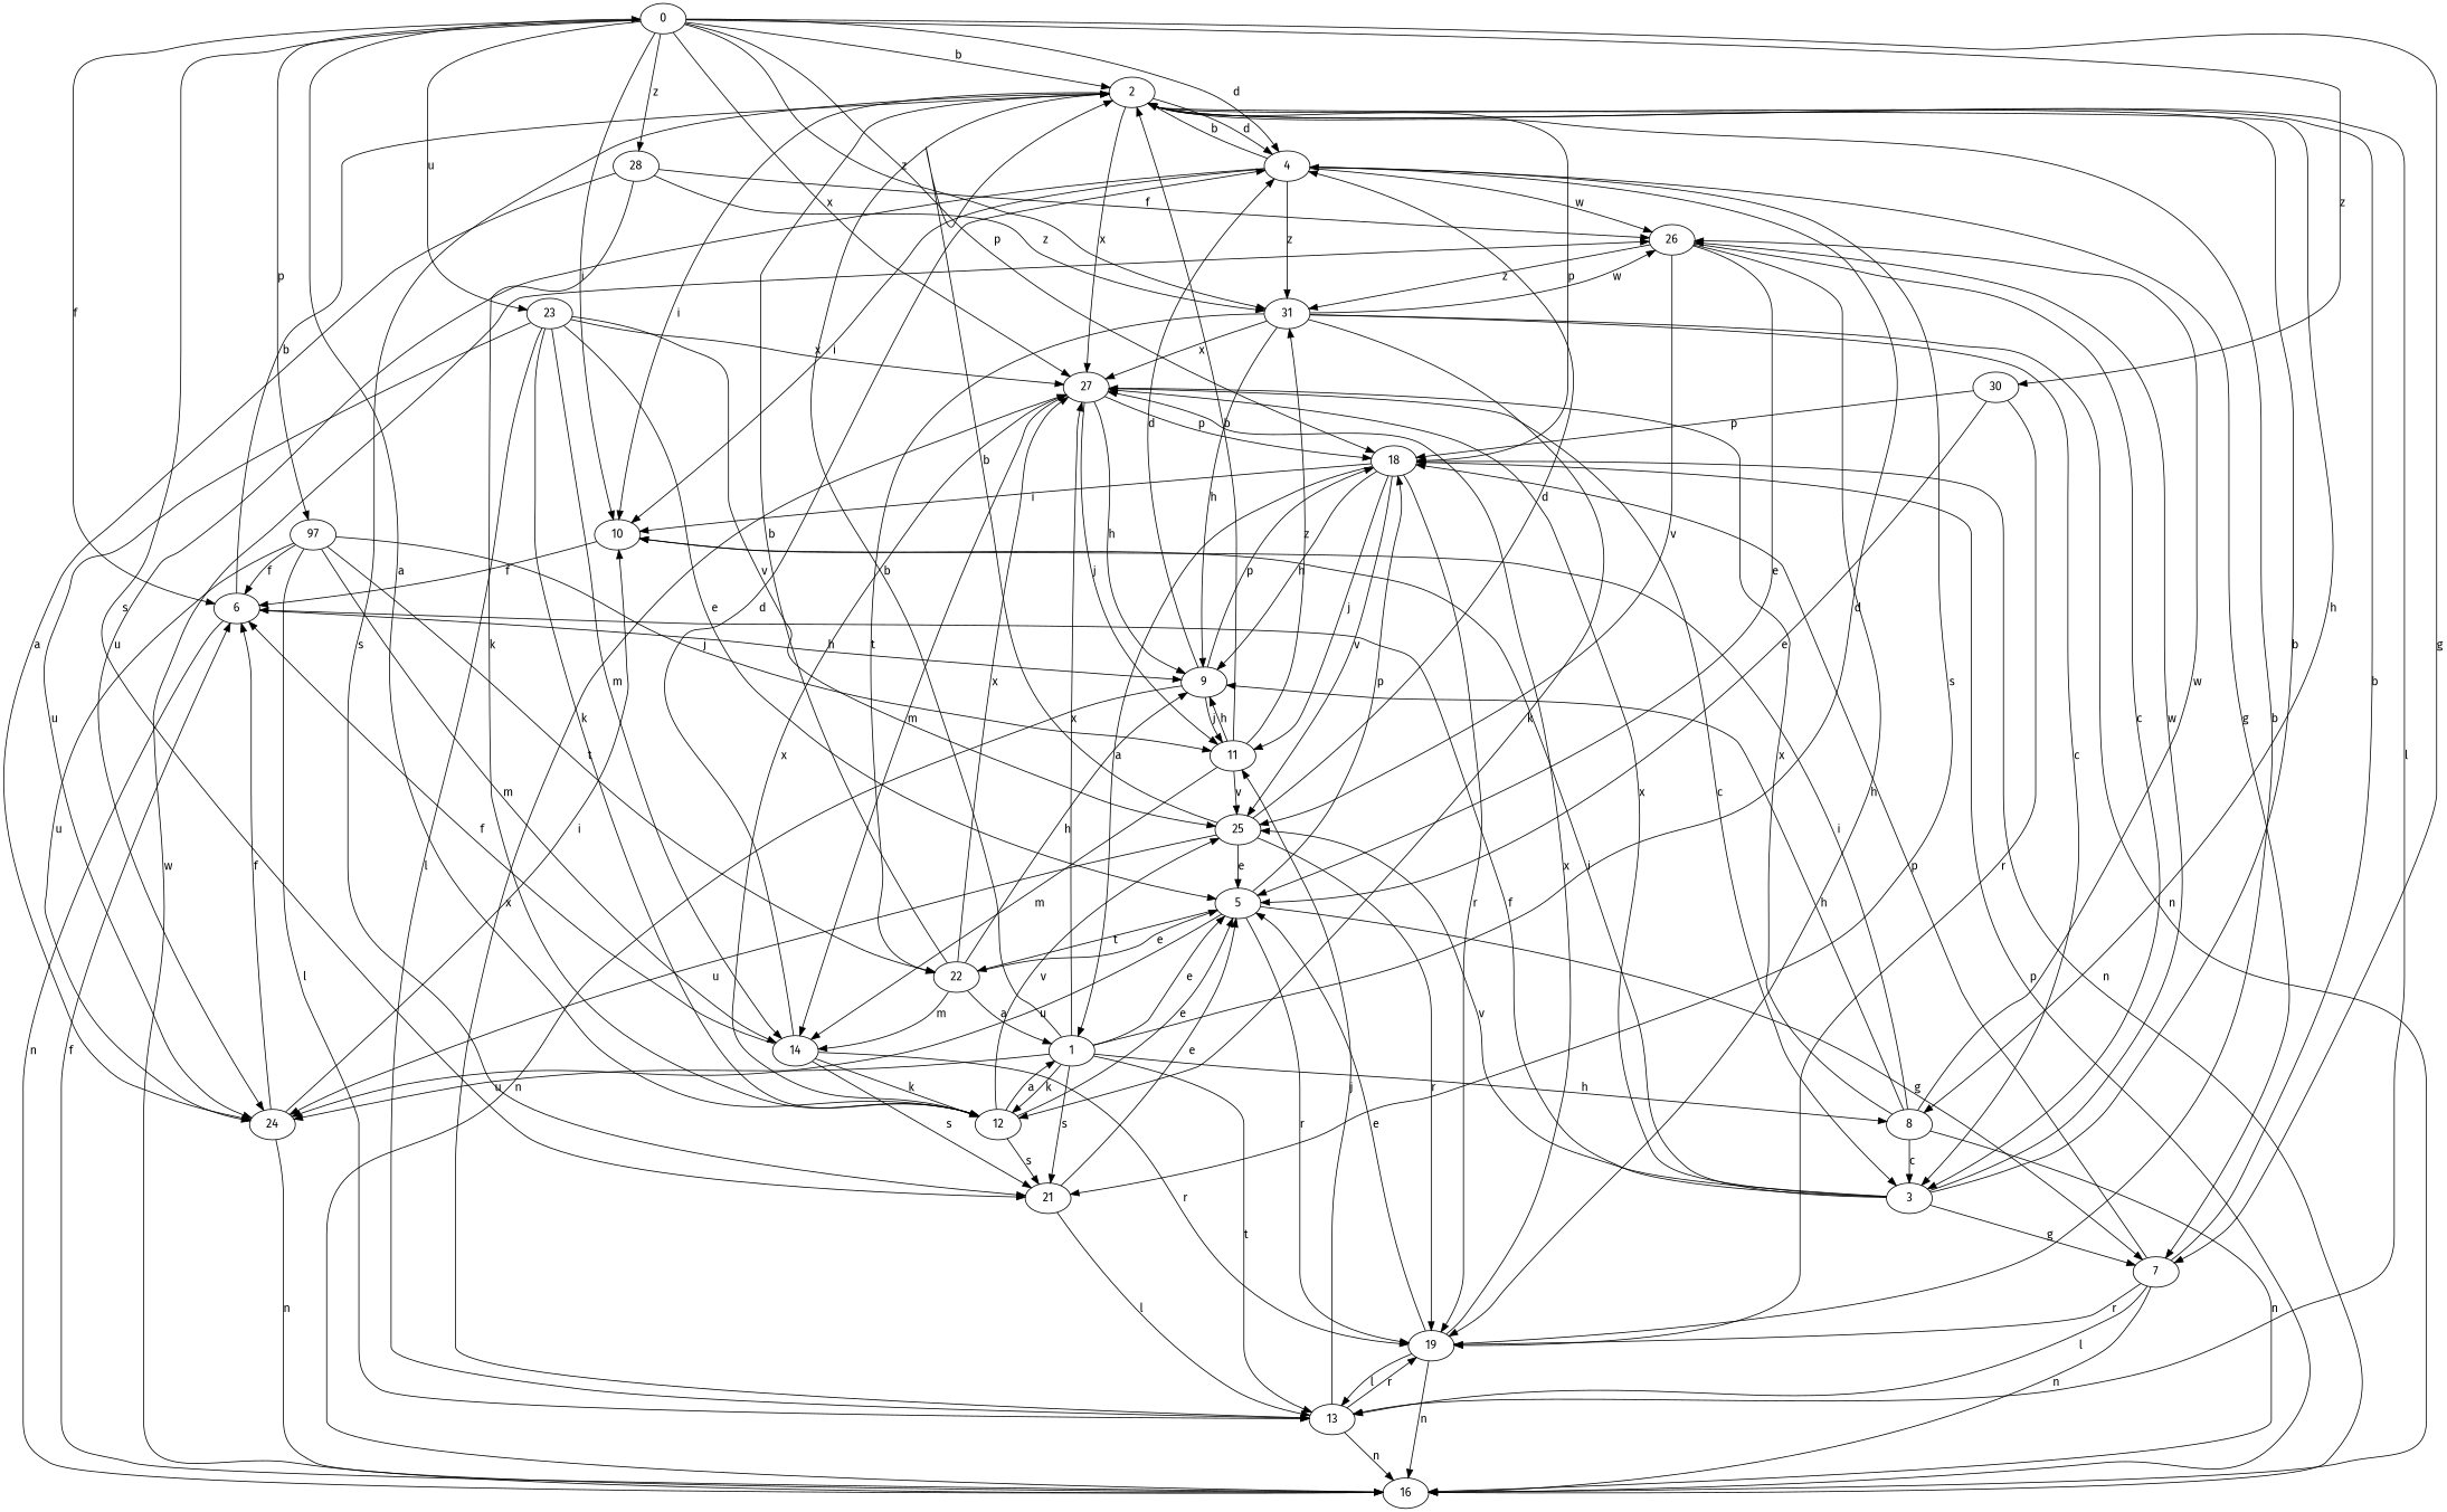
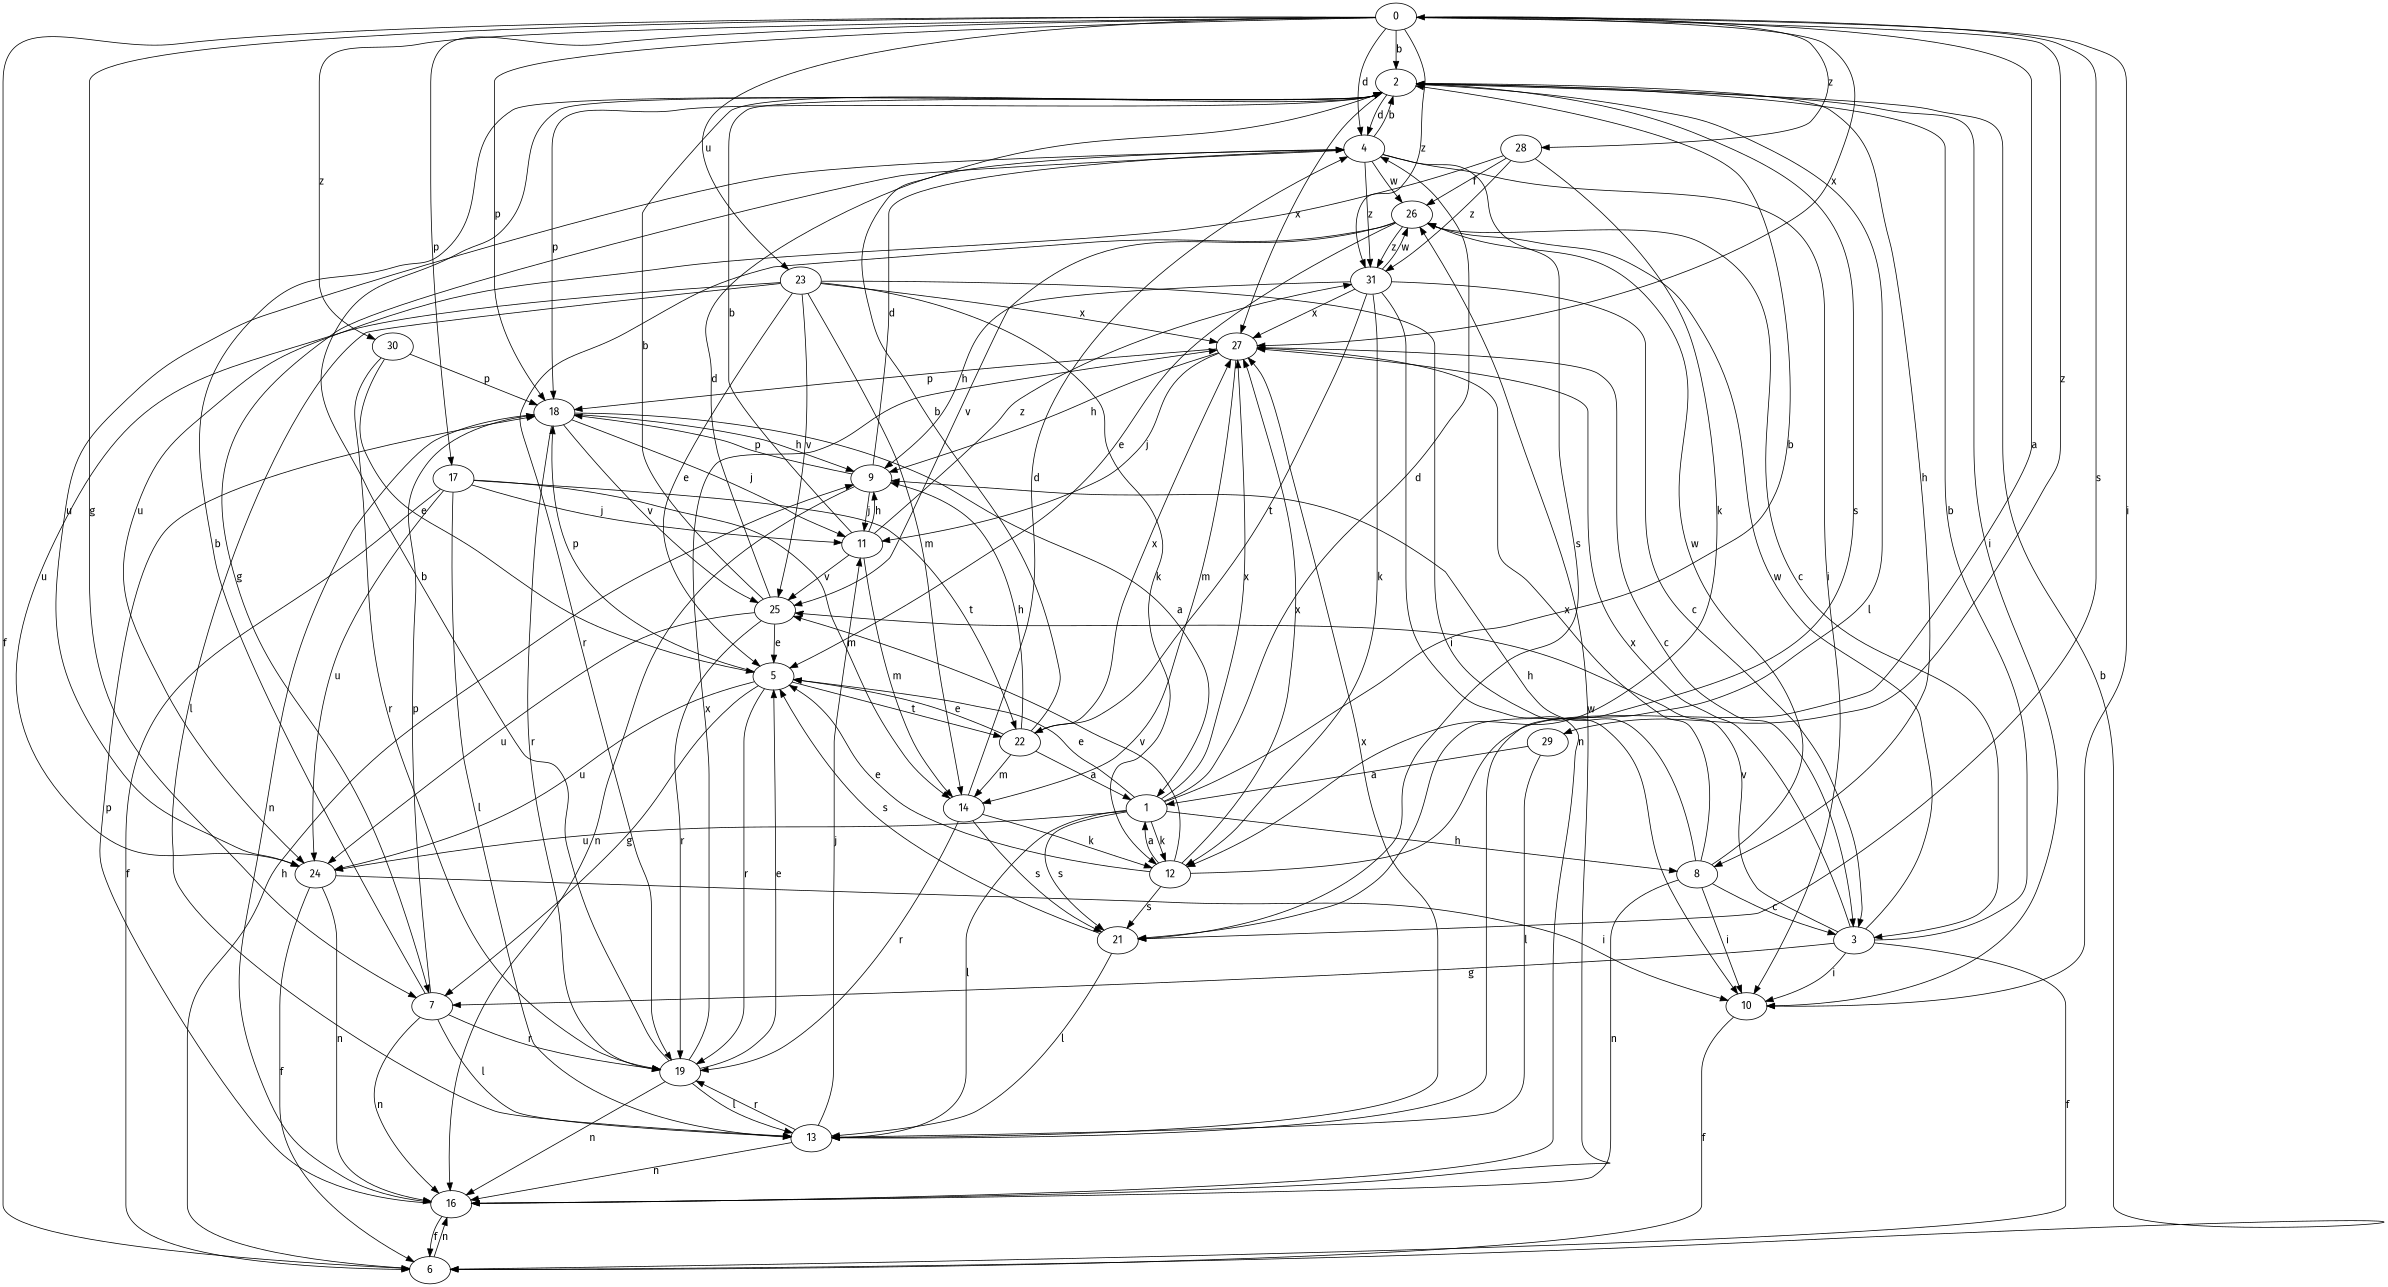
  strict digraph {
    fontname="Fira Sans"
    node [fontname="Fira Sans"]
    edge [fontname="Fira Sans"]
    0
    2
    4
    6
    7
    10
-   17 [label=97]
+   17
    18
    21
    23
    27
    28
+   29
    30
    31
    8
    13
    24
    26
    9
    16
    19
    22
    11
    14
    1
    25
    5
    12
    3
    0 -> 2 [label=b]
    0 -> 4 [label=d]
    0 -> 6 [label=f]
    0 -> 7 [label=g]
    0 -> 10 [label=i]
    0 -> 17 [label=p]
    0 -> 18 [label=p]
    0 -> 21 [label=s]
    0 -> 23 [label=u]
    0 -> 27 [label=x]
    0 -> 28 [label=z]
+   0 -> 29 [label=z]
    0 -> 30 [label=z]
    0 -> 31 [label=z]
    2 -> 4 [label=d]
    2 -> 10 [label=i]
    2 -> 18 [label=p]
    2 -> 21 [label=s]
    2 -> 27 [label=x]
    2 -> 8 [label=h]
    2 -> 13 [label=l]
    4 -> 2 [label=b]
    4 -> 7 [label=g]
    4 -> 10 [label=i]
    4 -> 21 [label=s]
    4 -> 31 [label=z]
    4 -> 24 [label=u]
    4 -> 26 [label=w]
    6 -> 2 [label=b]
    6 -> 9 [label=h]
    6 -> 16 [label=n]
    7 -> 2 [label=b]
    7 -> 18 [label=p]
    7 -> 13 [label=l]
    7 -> 16 [label=n]
    7 -> 19 [label=r]
    10 -> 6 [label=f]
    17 -> 6 [label=f]
    17 -> 13 [label=l]
    17 -> 24 [label=u]
    17 -> 22 [label=t]
    17 -> 11 [label=j]
    17 -> 14 [label=m]
    18 -> 9 [label=h]
    18 -> 16 [label=n]
    18 -> 19 [label=r]
    18 -> 11 [label=j]
    18 -> 1 [label=a]
    18 -> 25 [label=v]
    21 -> 13 [label=l]
-   21 -> 5 [label=e]
-   18 -> 10 [label=i]
+   21 -> 5 [label=s]
+   23 -> 10 [label=i]
    23 -> 27 [label=x]
    23 -> 13 [label=l]
    23 -> 24 [label=u]
    23 -> 14 [label=m]
    23 -> 25 [label=v]
    23 -> 5 [label=e]
    23 -> 12 [label=k]
    27 -> 18 [label=p]
    27 -> 9 [label=h]
    27 -> 11 [label=j]
    27 -> 14 [label=m]
    27 -> 3 [label=c]
    28 -> 31 [label=z]
-   28 -> 24 [label=a]
+   28 -> 24 [label=u]
    28 -> 26 [label=f]
    28 -> 12 [label=k]
+   29 -> 13 [label=l]
+   29 -> 1 [label=a]
    30 -> 18 [label=p]
    30 -> 19 [label=r]
    30 -> 5 [label=e]
    31 -> 27 [label=x]
    31 -> 26 [label=w]
    31 -> 9 [label=h]
    31 -> 16 [label=n]
    31 -> 22 [label=t]
    31 -> 12 [label=k]
    31 -> 3 [label=c]
    8 -> 10 [label=i]
    8 -> 27 [label=x]
    8 -> 26 [label=w]
    8 -> 9 [label=h]
    8 -> 16 [label=n]
    8 -> 3 [label=c]
    13 -> 27 [label=x]
    13 -> 16 [label=n]
    13 -> 19 [label=r]
    13 -> 11 [label=j]
    24 -> 6 [label=f]
    24 -> 10 [label=i]
    24 -> 16 [label=n]
    26 -> 31 [label=z]
-   26 -> 19 [label=h]
+   26 -> 19 [label=r]
    26 -> 25 [label=v]
    26 -> 5 [label=e]
    26 -> 3 [label=c]
    9 -> 4 [label=d]
    9 -> 18 [label=p]
    9 -> 16 [label=n]
    9 -> 11 [label=j]
    16 -> 6 [label=f]
    16 -> 18 [label=p]
    16 -> 26 [label=w]
    19 -> 2 [label=b]
    19 -> 27 [label=x]
    19 -> 13 [label=l]
    19 -> 16 [label=n]
    19 -> 5 [label=e]
    22 -> 2 [label=b]
    22 -> 27 [label=x]
    22 -> 9 [label=h]
    22 -> 14 [label=m]
    22 -> 1 [label=a]
    22 -> 5 [label=e]
    11 -> 2 [label=b]
    11 -> 31 [label=z]
    11 -> 9 [label=h]
    11 -> 14 [label=m]
    11 -> 25 [label=v]
    14 -> 4 [label=d]
-   14 -> 6 [label=f]
    14 -> 21 [label=s]
    14 -> 19 [label=r]
    14 -> 12 [label=k]
    1 -> 2 [label=b]
    1 -> 4 [label=d]
    1 -> 21 [label=s]
    1 -> 27 [label=x]
    1 -> 8 [label=h]
-   1 -> 13 [label=t]
+   1 -> 13 [label=l]
    1 -> 24 [label=u]
    1 -> 5 [label=e]
    1 -> 12 [label=k]
    25 -> 2 [label=b]
    25 -> 4 [label=d]
    25 -> 24 [label=u]
    25 -> 19 [label=r]
    25 -> 5 [label=e]
    5 -> 7 [label=g]
    5 -> 18 [label=p]
    5 -> 24 [label=u]
    5 -> 19 [label=r]
    5 -> 22 [label=t]
    12 -> 0 [label=a]
    12 -> 21 [label=s]
    12 -> 27 [label=x]
    12 -> 1 [label=a]
    12 -> 25 [label=v]
    12 -> 5 [label=e]
    3 -> 2 [label=b]
    3 -> 6 [label=f]
    3 -> 7 [label=g]
    3 -> 10 [label=i]
    3 -> 27 [label=x]
    3 -> 26 [label=w]
    3 -> 25 [label=v]
  }
